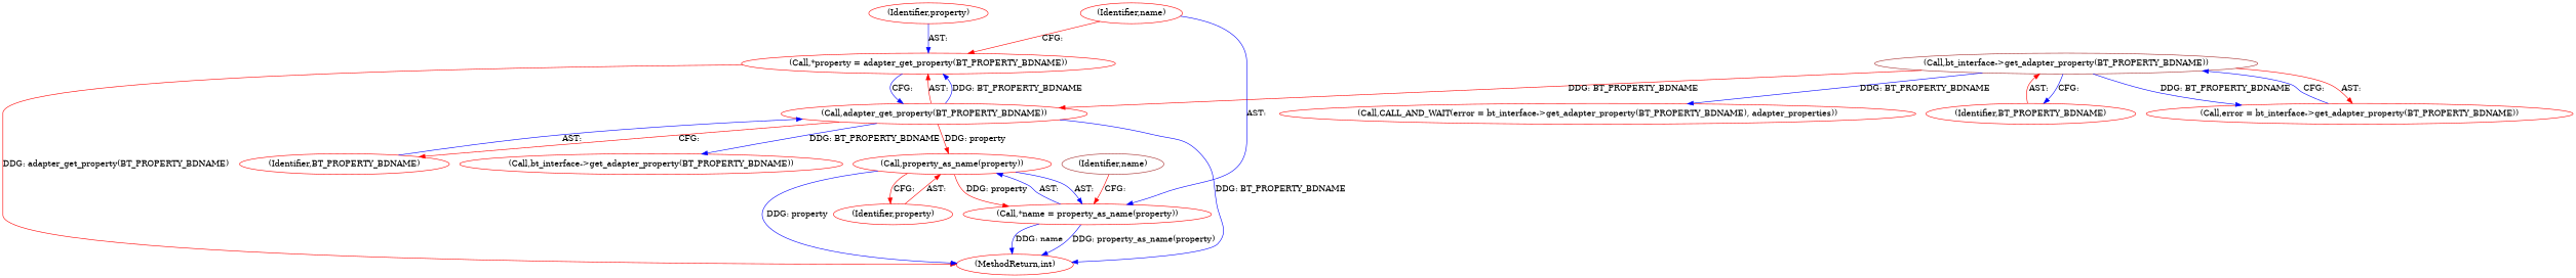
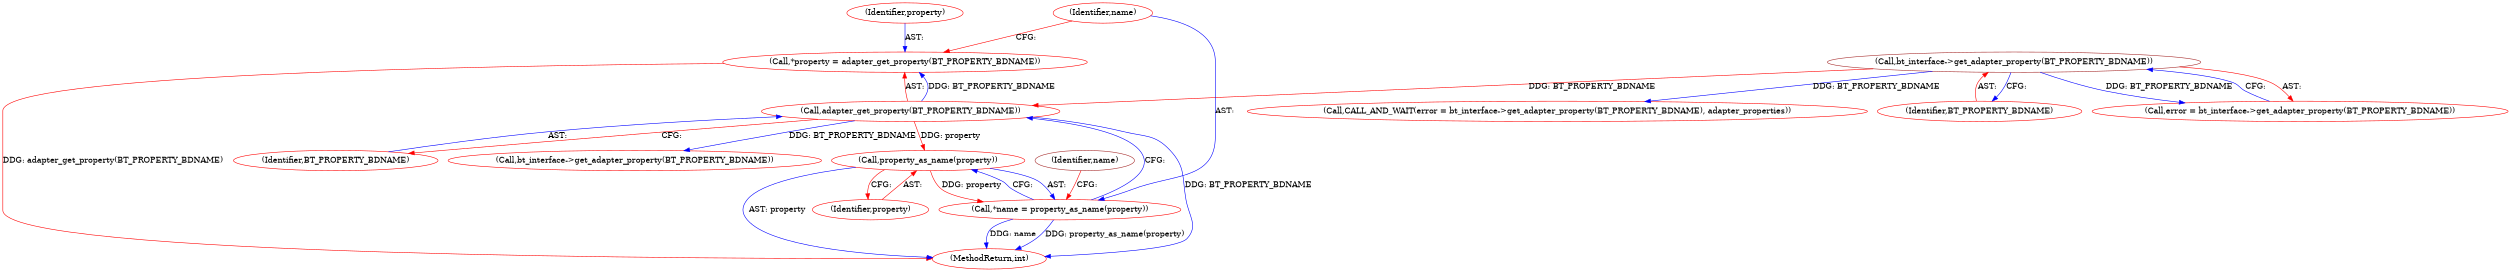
  digraph {
    node [color=red]
    edge [color=blue]
    n1 [label="(Call,*property = adapter_get_property(BT_PROPERTY_BDNAME))"]
    n2 [label="(Call,adapter_get_property(BT_PROPERTY_BDNAME))"]
    n3 [label="(MethodReturn,int)"]
    n4 [label="(Call,property_as_name(property))"]
    n5 [label="(Identifier,BT_PROPERTY_BDNAME)"]
    n6 [label="(Call,bt_interface->get_adapter_property(BT_PROPERTY_BDNAME))"]
    n7 [label="(Call,*name = property_as_name(property))"]
    n8 [label="(Identifier,property)"]
    n9 [color=brown label="(Call,bt_interface->get_adapter_property(BT_PROPERTY_BDNAME))"]
    n10 [label="(Identifier,BT_PROPERTY_BDNAME)"]
    n11 [label="(Call,CALL_AND_WAIT(error = bt_interface->get_adapter_property(BT_PROPERTY_BDNAME), adapter_properties))"]
    n12 [label="(Call,error = bt_interface->get_adapter_property(BT_PROPERTY_BDNAME))"]
    n13 [label="(Identifier,name)"]
    n14 [label="(Identifier,property)"]
    n15 [color=brown label="(Identifier,name)"]
-   n1 -> n2 [label="CFG: "]
+   n7 -> n2 [label="CFG: "]
    n1 -> n3 [color=red label="DDG: adapter_get_property(BT_PROPERTY_BDNAME)"]
    n2 -> n1 [color=red label="AST: "]
    n2 -> n1 [label="DDG: BT_PROPERTY_BDNAME"]
    n2 -> n3 [label="DDG: BT_PROPERTY_BDNAME"]
    n2 -> n4 [color=red label="DDG: property"]
    n2 -> n5 [color=red label="CFG: "]
    n2 -> n6 [label="DDG: BT_PROPERTY_BDNAME"]
-   n4 -> n3 [label="DDG: property"]
+   n4 -> n3 [label="AST: property"]
    n4 -> n7 [label="AST: "]
    n4 -> n7 [color=red label="DDG: property"]
    n4 -> n8 [color=red label="CFG: "]
    n5 -> n2 [label="AST: "]
    n7 -> n3 [label="DDG: name"]
    n7 -> n3 [label="DDG: property_as_name(property)"]
-   n7 -> n4 [label="AST: "]
+   n7 -> n4 [label="CFG: "]
    n8 -> n4 [color=red label="AST: "]
    n9 -> n2 [color=red label="DDG: BT_PROPERTY_BDNAME"]
    n9 -> n10 [label="CFG: "]
    n9 -> n11 [label="DDG: BT_PROPERTY_BDNAME"]
    n9 -> n12 [color=red label="AST: "]
    n9 -> n12 [label="DDG: BT_PROPERTY_BDNAME"]
    n10 -> n9 [color=red label="AST: "]
    n12 -> n9 [label="CFG: "]
    n13 -> n1 [color=red label="CFG: "]
    n13 -> n7 [label="AST: "]
    n14 -> n1 [label="AST: "]
    n15 -> n7 [color=red label="CFG: "]
  }
